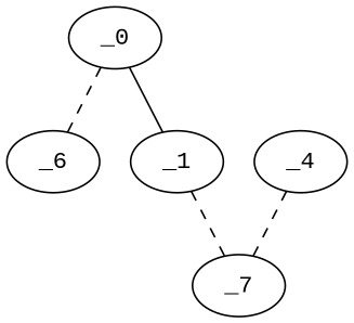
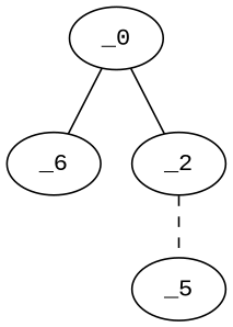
  graph {
    fontname="Liberation Mono"
    node [fontname="Liberation Mono"]
    edge [fontname="Liberation Mono" style=solid]
    _0 [x=1.17908 y=2.35374]
    n2 [label=_6 x=0.922829 y=0.793428]
-   _2 [x=2.5085 y=0.72527 label=_1]
-   _5 [x=2.46196 y=1.60981 label=_7]
-   _4 [x=0.509291 y=1.66581]
-   _0 -- n2 [style=dashed]
+   _2 [x=2.5085 y=0.72527]
+   _5 [x=2.46196 y=1.60981]
+   _0 -- n2
    _0 -- _2
    _2 -- _5 [style=dashed]
-   _4 -- _5 [style=dashed]
  }
